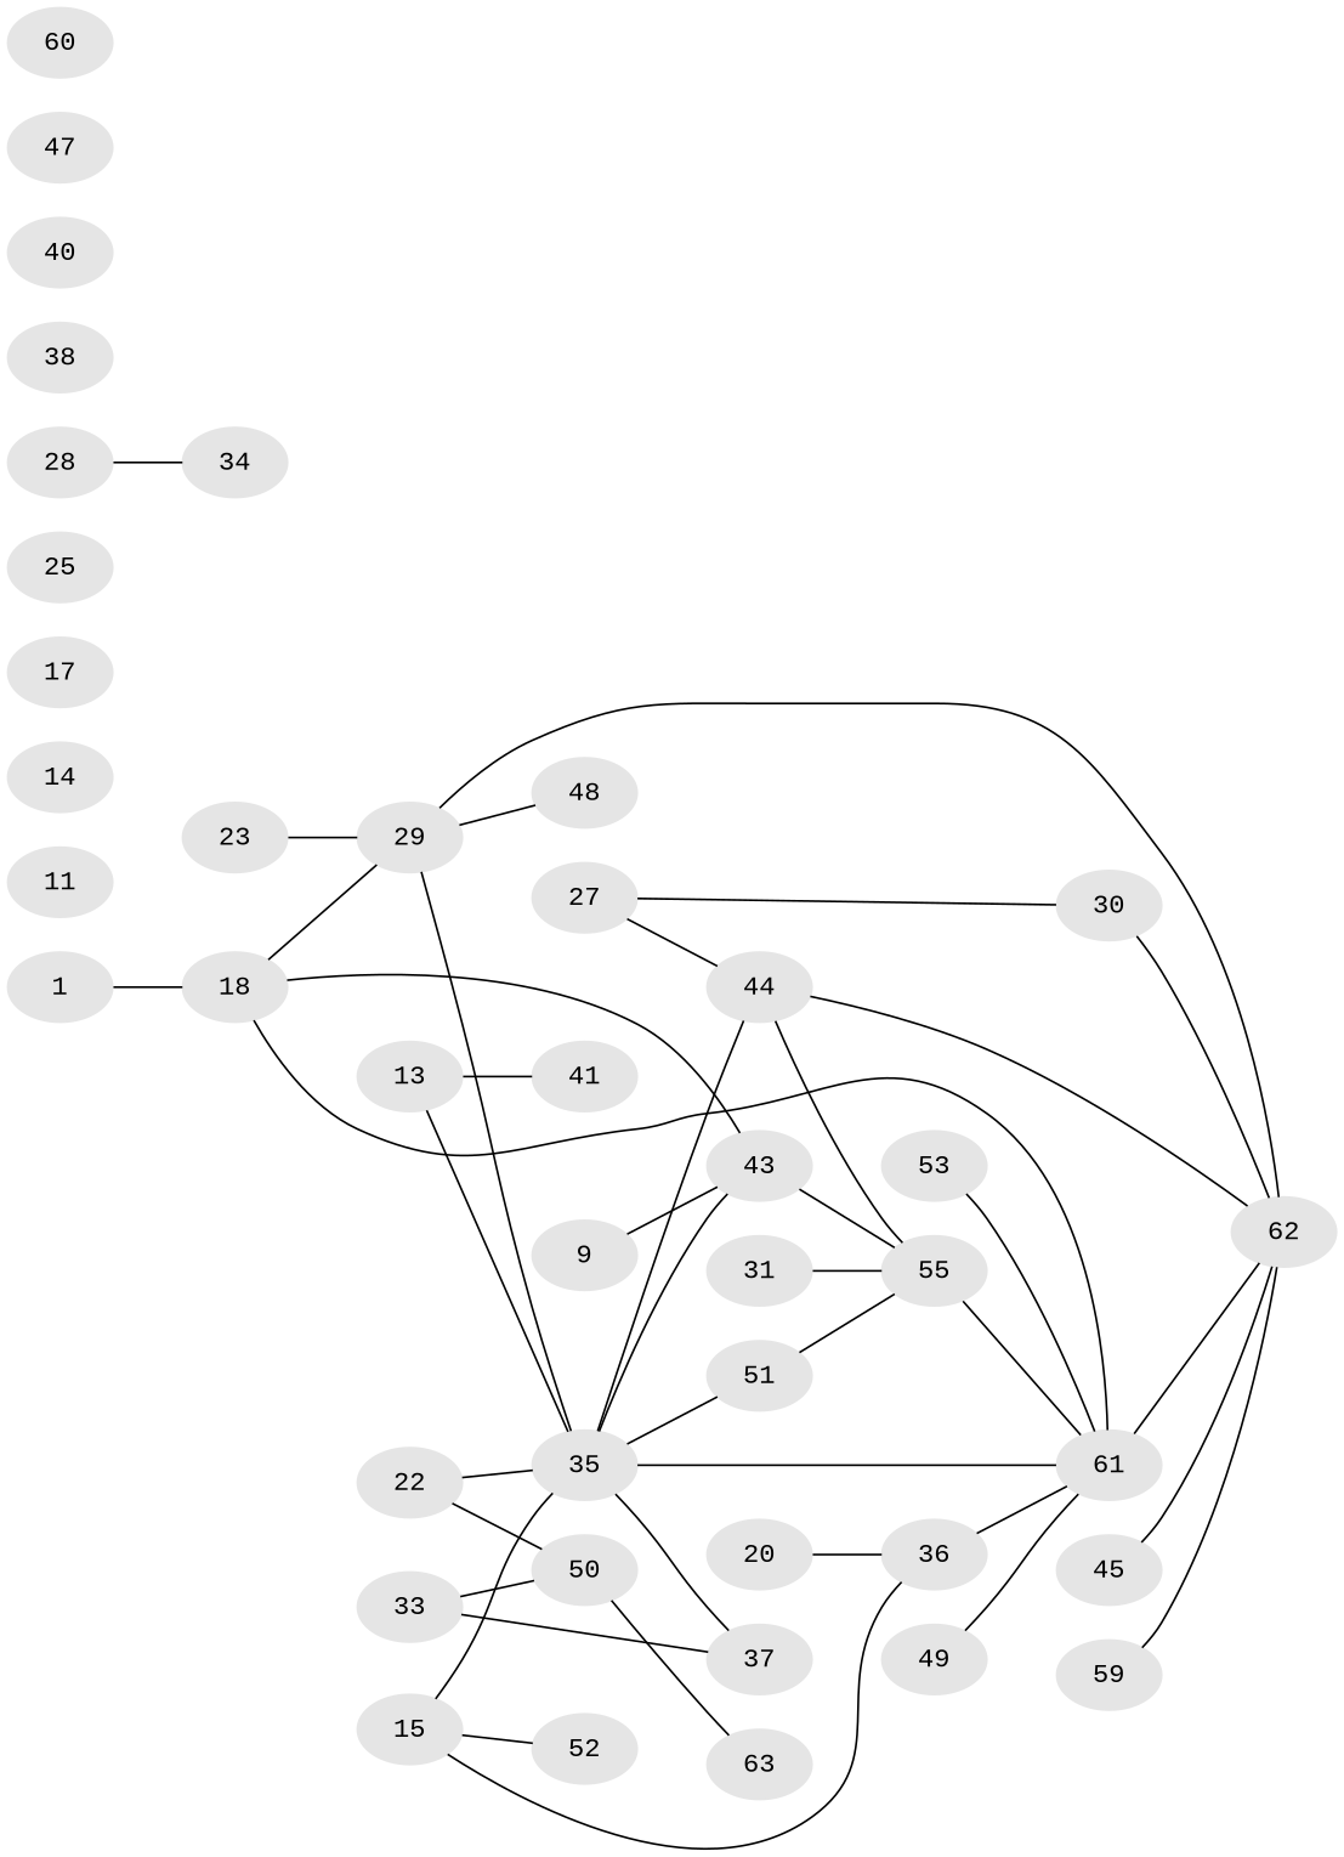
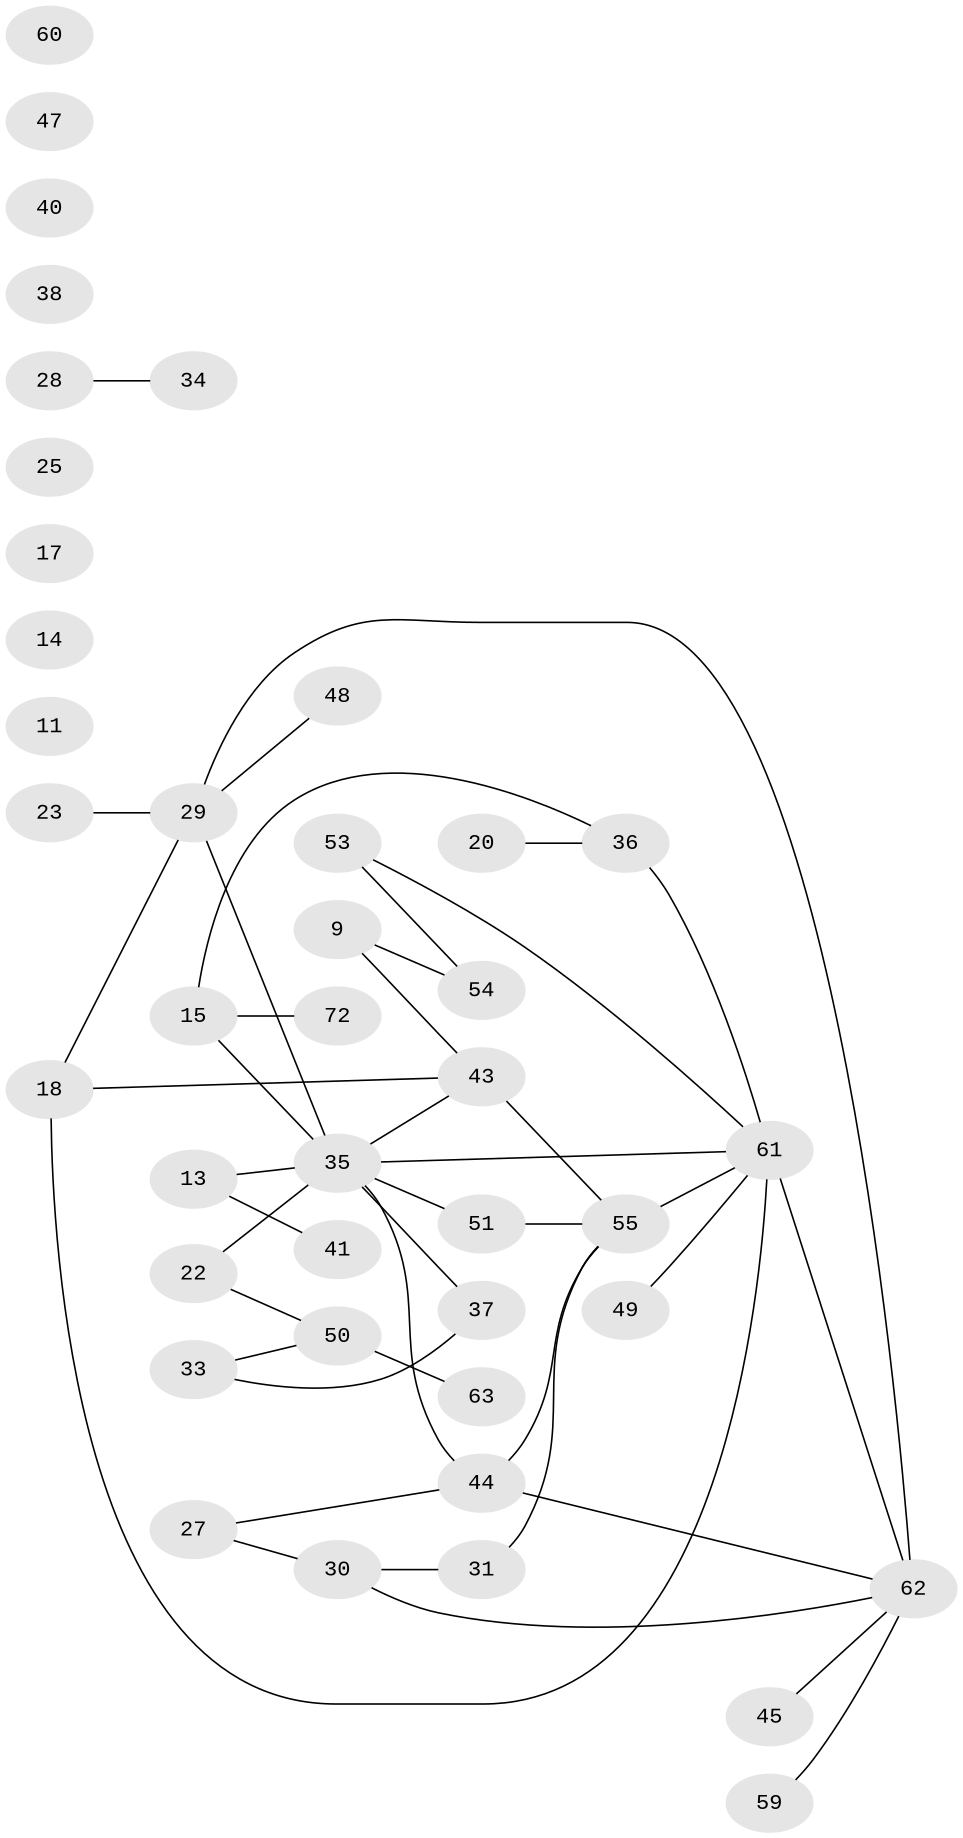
  graph {
    fontname="Liberation Mono"
    rankdir=LR
    node [color=gray90 fontname="Liberation Mono" style=filled]
    edge [fontname="Liberation Mono"]
-   1
    18
    43 [super="+21"]
    29
    61 [super="+10+4+56"]
    55 [super="+16+42"]
    9
+   54 [super="+7+2"]
    11
    n10 [label=14]
    35 [super="+3"]
    44
    37
    51
    13
    41
    15
    36 [super="+14"]
-   52
+   52 [label=72]
    17
    48
    62 [super="+26+39+46"]
    20
    22
    50
    63
    23
    25
    30 [super="+19"]
    31
    27
    34 [super="+6"]
    28
    33
    38
    40
    45
    47
    49
    53
    59
    60
-   1 -- 18
    18 -- 43
    18 -- 29
    18 -- 61
    43 -- 55 [weight=2]
    29 -- 35
    29 -- 48
    29 -- 62
    61 -- 62
    55 -- 61
    9 -- 43
+   9 -- 54
    35 -- 43 [weight=2]
    35 -- 61 [weight=4]
    35 -- 44
    35 -- 37
    35 -- 51
    44 -- 55
    44 -- 62
    51 -- 55
    13 -- 35
    13 -- 41
    15 -- 35 [weight=2]
    15 -- 36
    15 -- 52
    36 -- 61 [weight=2]
    20 -- 36
    22 -- 35
    22 -- 50
    50 -- 63
    23 -- 29
    30 -- 62
+   30 -- 31 [weight=2]
    31 -- 55
    27 -- 44
    27 -- 30
    28 -- 34
    33 -- 37
    33 -- 50
    45 -- 62
    49 -- 61
    53 -- 61
+   53 -- 54
    59 -- 62
  }
